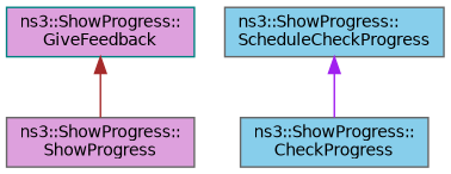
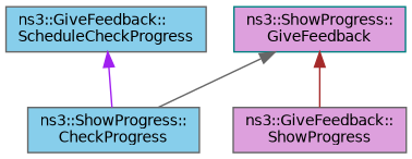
  digraph {
    rankdir=TB
    node [color=gray40 fillcolor=plum fontname=Helvetica fontsize=10 shape=record style=filled]
    edge [dir=back fontname=Helvetica fontsize=10 labelfontname=Helvetica labelfontsize=10 style=solid]
    n1 [color=teal fontcolor=black height=0.2 label="ns3::ShowProgress::\lGiveFeedback" width=0.4]
    n2 [fillcolor=skyblue height=0.2 label="ns3::ShowProgress::\lCheckProgress" width=0.4]
-   n3 [height=0.2 label="ns3::ShowProgress::\lShowProgress" width=0.4]
-   n4 [fillcolor=skyblue height=0.2 label="ns3::ShowProgress::\lScheduleCheckProgress" width=0.4]
+   n3 [height=0.2 label="ns3::GiveFeedback::\lShowProgress" width=0.4]
+   n4 [fillcolor=skyblue height=0.2 label="ns3::GiveFeedback::\lScheduleCheckProgress" width=0.4]
+   n1 -> n2 [color=gray40]
    n1 -> n3 [color=brown]
    n4 -> n2 [color=purple]
  }
